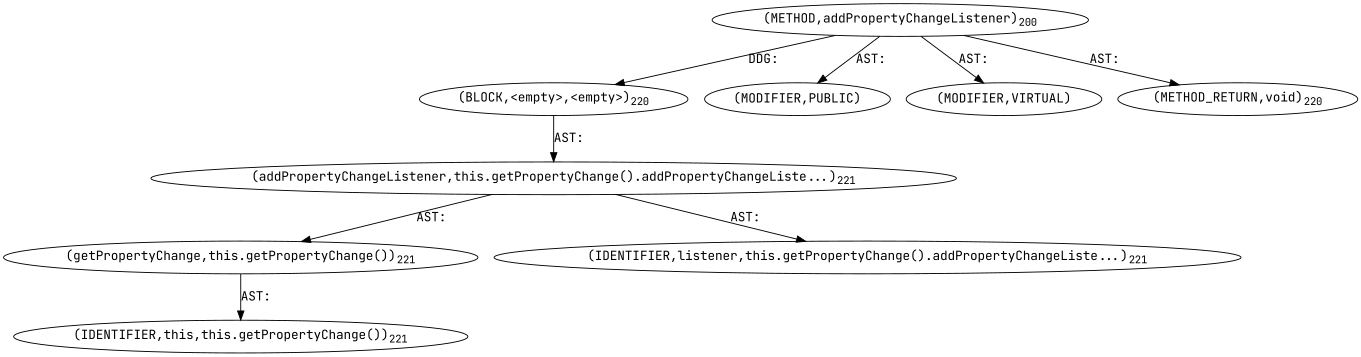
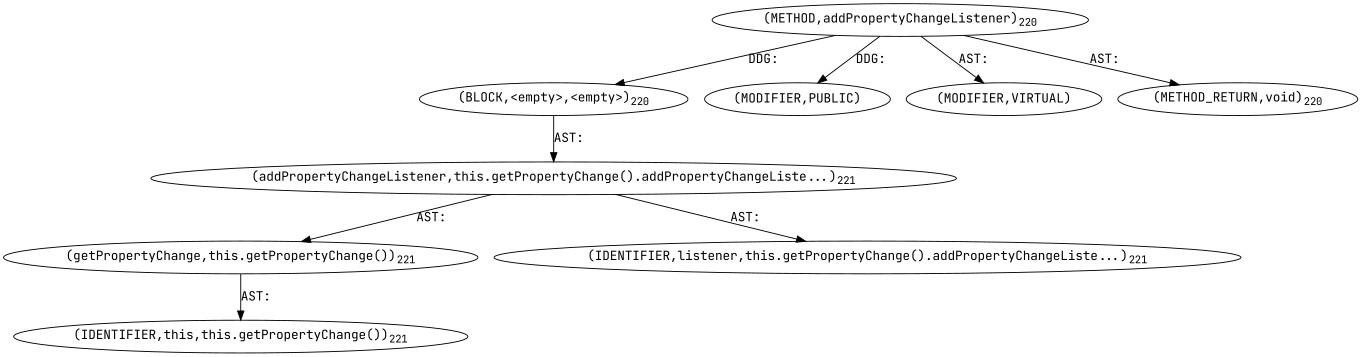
  digraph {
    fontname="JetBrains Mono"
    node [fontname="JetBrains Mono"]
    edge [fontname="JetBrains Mono"]
-   n1 [label=<(METHOD,addPropertyChangeListener)<SUB>200</SUB>>]
+   n1 [label=<(METHOD,addPropertyChangeListener)<SUB>220</SUB>>]
    n2 [label=<(BLOCK,&lt;empty&gt;,&lt;empty&gt;)<SUB>220</SUB>>]
    n3 [label=<(MODIFIER,PUBLIC)>]
    n4 [label=<(MODIFIER,VIRTUAL)>]
    n5 [label=<(METHOD_RETURN,void)<SUB>220</SUB>>]
    n6 [label=<(addPropertyChangeListener,this.getPropertyChange().addPropertyChangeListe...)<SUB>221</SUB>>]
    n7 [label=<(getPropertyChange,this.getPropertyChange())<SUB>221</SUB>>]
    n8 [label=<(IDENTIFIER,listener,this.getPropertyChange().addPropertyChangeListe...)<SUB>221</SUB>>]
    n9 [label=<(IDENTIFIER,this,this.getPropertyChange())<SUB>221</SUB>>]
    n1 -> n2 [label="DDG: "]
-   n1 -> n3 [label="AST: "]
+   n1 -> n3 [label="DDG: "]
    n1 -> n4 [label="AST: "]
    n1 -> n5 [label="AST: "]
    n2 -> n6 [label="AST: "]
    n6 -> n7 [label="AST: "]
    n6 -> n8 [label="AST: "]
    n7 -> n9 [label="AST: "]
  }
